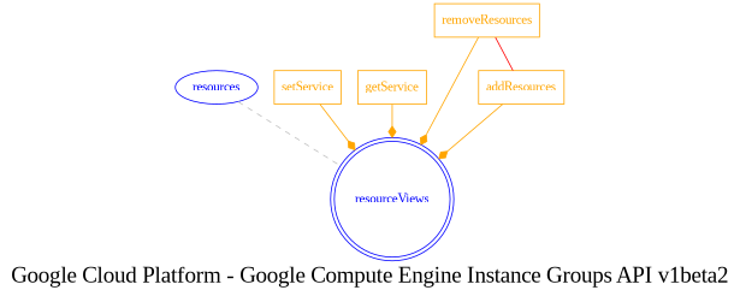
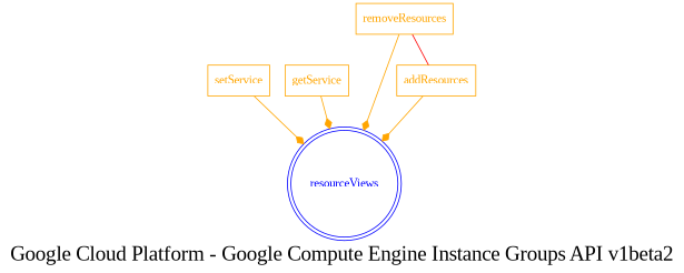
  digraph {
    fontname="Liberation Serif"
    fontsize=24
    label="Google Cloud Platform - Google Compute Engine Instance Groups API v1beta2"
    splines=true
    node [color=orange fontcolor=orange fontname="Liberation Serif" shape=box]
    edge [arrowhead=diamond arrowtail=none color=orange fontcolor=orange fontname="Liberation Serif"]
    resourceViews [color=blue fontcolor=blue shape=doublecircle]
-   resources [color=blue fontcolor=blue shape=ellipse]
    setService
    getService
    addResources
    removeResources
-   resources -> resourceViews [arrowhead=none color=grey fontcolor=grey style=dashed]
    setService -> resourceViews
    getService -> resourceViews
    addResources -> resourceViews
    removeResources -> resourceViews
    removeResources -> addResources [arrowhead=none color=red fontcolor=red]
  }
